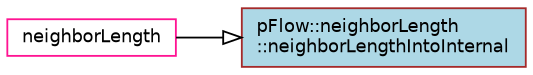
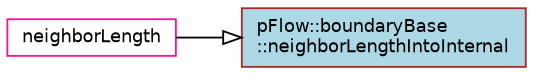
  digraph {
    rankdir=LR
    node [fontname=Helvetica fontsize=10 shape=record style=filled]
    n1 [color=deeppink fillcolor=white fontcolor=black height=0.2 label=neighborLength width=0.4]
-   n2 [color=brown fillcolor=lightblue height=0.2 label="pFlow::neighborLength\l::neighborLengthIntoInternal" width=0.4]
+   n2 [color=brown fillcolor=lightblue height=0.2 label="pFlow::boundaryBase\l::neighborLengthIntoInternal" width=0.4]
    n1 -> n2 [color=black fontname=Helvetica fontsize=10 labelfontname=Helvetica labelfontsize=10 style=solid arrowhead=onormal]
  }
